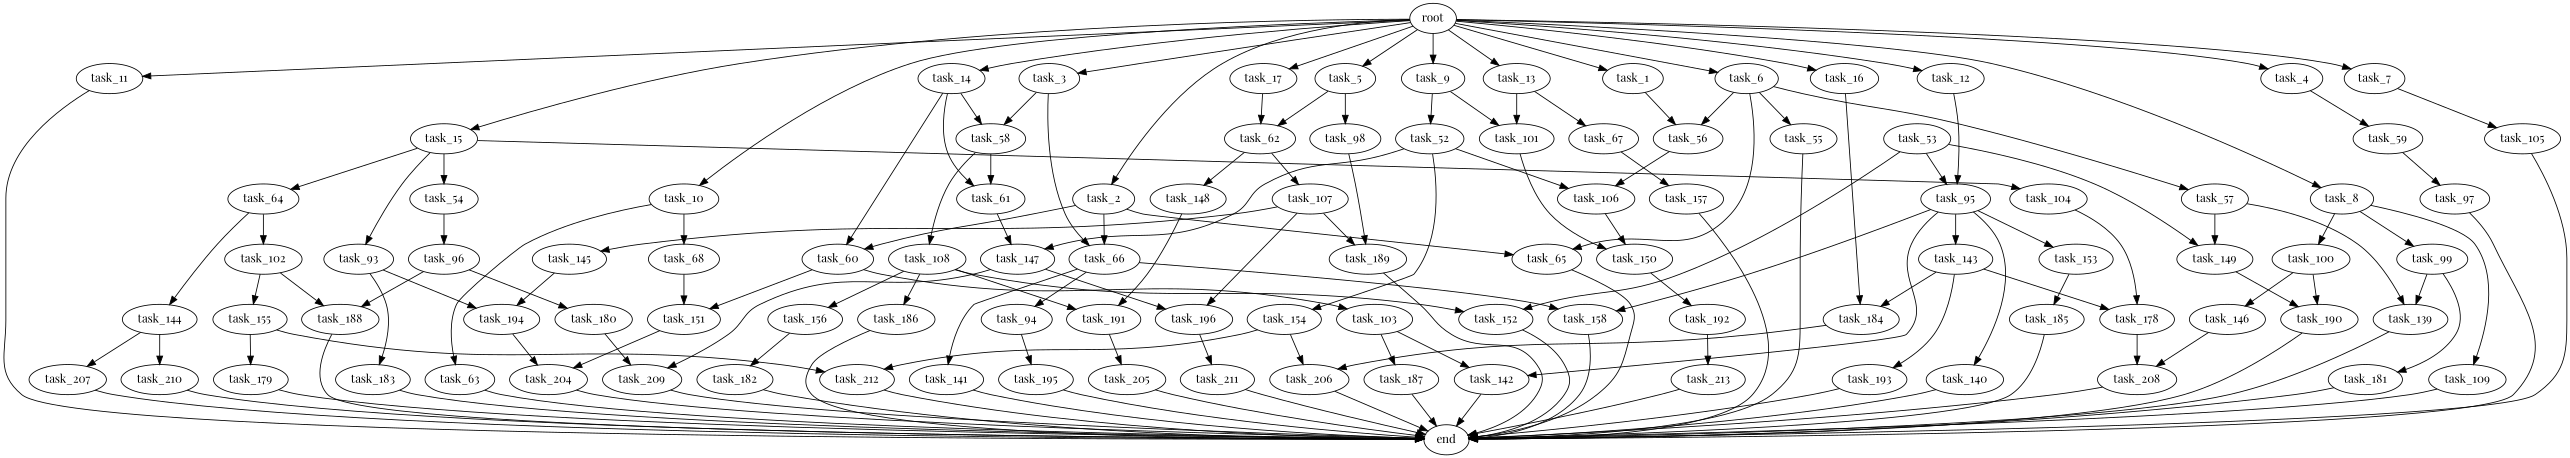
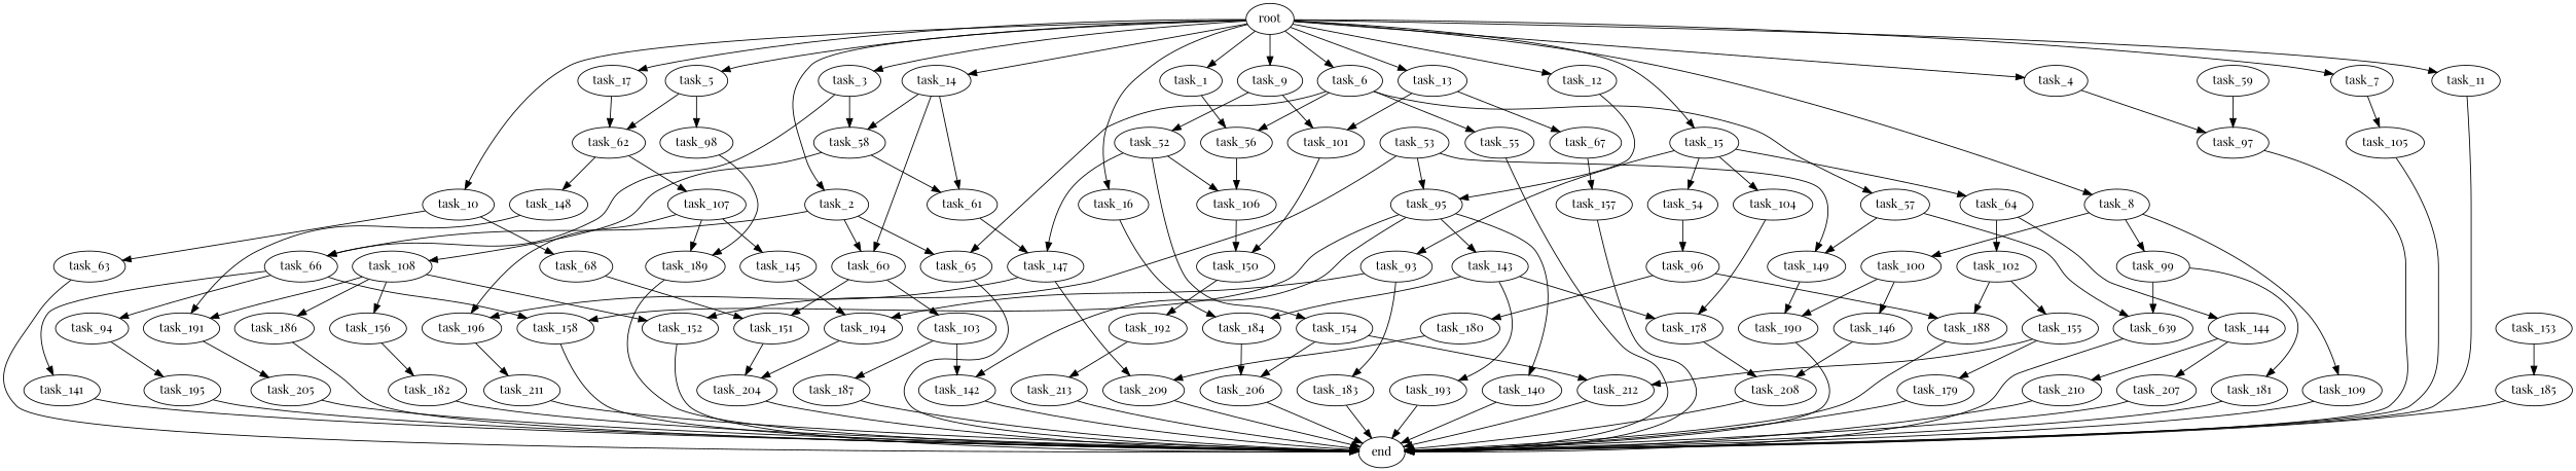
  digraph {
    fontname="Playfair Display"
    node [fontname="Playfair Display"]
    edge [fontname="Playfair Display"]
    task_144
    task_207
    task_210
    end
    task_140
    task_104
    task_178
    task_208
    task_101
    task_150
    task_192
    task_108
    task_191
    task_156
    task_186
    task_152
    task_205
    task_182
    task_15
    task_93
    task_64
    task_54
    task_183
    task_194
    task_102
    task_96
    task_58
    task_61
    task_3
    task_66
    task_158
    task_141
    task_94
    task_105
    task_190
    task_195
    task_154
    task_212
    task_206
    task_209
    task_179
    task_16
    task_184
    task_68
    task_151
    task_204
    task_147
    task_196
    task_1
    task_56
    task_106
    task_185
    task_98
    task_189
    task_11
    task_100
    task_146
    task_62
    task_107
    task_148
    task_145
    task_211
    task_2
    task_65
    task_60
    task_103
-   task_139
+   task_139 [label=task_639]
    task_10
    task_63
    task_53
    task_95
    task_149
    task_187
    task_109
    task_9
    task_52
    task_17
    task_155
    task_67
    task_157
    task_213
    task_12
    task_142
    task_153
    task_143
    task_59
    task_97
    task_188
    task_57
    task_13
    task_193
    task_180
    task_55
    task_5
    task_8
    task_99
    task_181
    task_14
    task_4
    root
    task_6
    task_7
    task_144 -> task_207
    task_144 -> task_210
    task_207 -> end
    task_210 -> end
    task_140 -> end
    task_104 -> task_178
    task_178 -> task_208
    task_208 -> end
    task_101 -> task_150
    task_150 -> task_192
    task_192 -> task_213
    task_108 -> task_191
    task_108 -> task_156
    task_108 -> task_186
    task_108 -> task_152
    task_191 -> task_205
    task_156 -> task_182
    task_186 -> end
    task_152 -> end
    task_205 -> end
    task_182 -> end
    task_15 -> task_104
    task_15 -> task_93
    task_15 -> task_64
    task_15 -> task_54
    task_93 -> task_183
    task_93 -> task_194
    task_64 -> task_144
    task_64 -> task_102
    task_54 -> task_96
    task_183 -> end
    task_194 -> task_204
    task_102 -> task_155
    task_102 -> task_188
    task_96 -> task_188
    task_96 -> task_180
    task_58 -> task_108
    task_58 -> task_61
    task_61 -> task_147
    task_3 -> task_58
    task_3 -> task_66
    task_66 -> task_158
    task_66 -> task_141
    task_66 -> task_94
    task_158 -> end
    task_141 -> end
    task_94 -> task_195
    task_105 -> end
    task_190 -> end
    task_195 -> end
    task_154 -> task_212
    task_154 -> task_206
    task_212 -> end
    task_206 -> end
    task_209 -> end
    task_179 -> end
    task_16 -> task_184
    task_184 -> task_206
    task_68 -> task_151
    task_151 -> task_204
    task_204 -> end
    task_147 -> task_209
    task_147 -> task_196
    task_196 -> task_211
    task_1 -> task_56
    task_56 -> task_106
    task_106 -> task_150
    task_185 -> end
    task_98 -> task_189
    task_189 -> end
    task_11 -> end
    task_100 -> task_190
    task_100 -> task_146
    task_146 -> task_208
    task_62 -> task_107
    task_62 -> task_148
    task_107 -> task_196
    task_107 -> task_189
    task_107 -> task_145
    task_148 -> task_191
    task_145 -> task_194
    task_211 -> end
    task_2 -> task_66
    task_2 -> task_65
    task_2 -> task_60
    task_65 -> end
    task_60 -> task_151
    task_60 -> task_103
    task_103 -> task_187
    task_103 -> task_142
    task_139 -> end
    task_10 -> task_68
    task_10 -> task_63
    task_63 -> end
    task_53 -> task_152
    task_53 -> task_95
    task_53 -> task_149
    task_95 -> task_140
    task_95 -> task_158
    task_95 -> task_142
-   task_95 -> task_153
    task_95 -> task_143
    task_149 -> task_190
    task_187 -> end
    task_109 -> end
    task_9 -> task_101
    task_9 -> task_52
    task_52 -> task_154
    task_52 -> task_147
    task_52 -> task_106
    task_17 -> task_62
    task_155 -> task_212
    task_155 -> task_179
    task_67 -> task_157
    task_157 -> end
    task_213 -> end
    task_12 -> task_95
    task_142 -> end
    task_153 -> task_185
    task_143 -> task_178
    task_143 -> task_184
    task_143 -> task_193
    task_59 -> task_97
    task_97 -> end
    task_188 -> end
    task_57 -> task_139
    task_57 -> task_149
    task_13 -> task_101
    task_13 -> task_67
    task_193 -> end
    task_180 -> task_209
    task_55 -> end
    task_5 -> task_98
    task_5 -> task_62
    task_8 -> task_100
    task_8 -> task_109
    task_8 -> task_99
    task_99 -> task_139
    task_99 -> task_181
    task_181 -> end
    task_14 -> task_58
    task_14 -> task_61
    task_14 -> task_60
-   task_4 -> task_59
+   task_4 -> task_97
    root -> task_15
    root -> task_3
    root -> task_16
    root -> task_1
    root -> task_11
    root -> task_2
    root -> task_10
    root -> task_9
    root -> task_17
    root -> task_12
    root -> task_13
    root -> task_5
    root -> task_8
    root -> task_14
    root -> task_4
    root -> task_6
    root -> task_7
    task_6 -> task_56
    task_6 -> task_65
    task_6 -> task_57
    task_6 -> task_55
    task_7 -> task_105
  }
